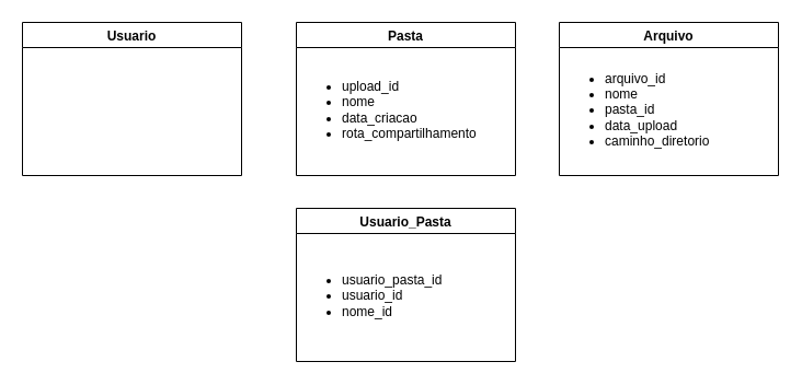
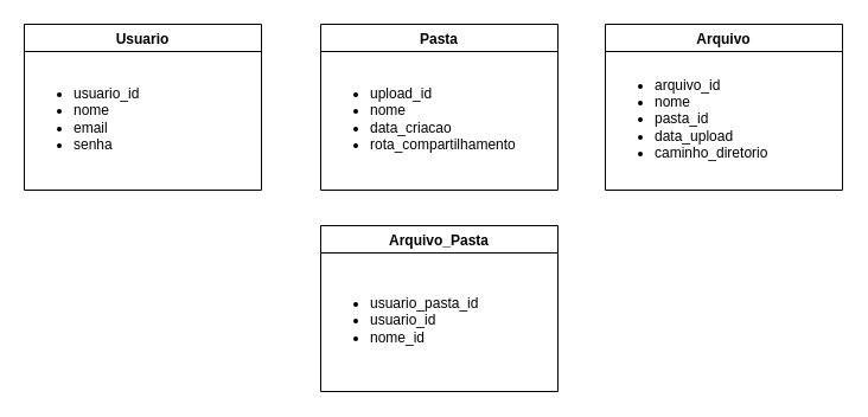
  <mxCell id="0" />
  <mxCell id="1" parent="0" />
  <mxCell id="2" value="Usuario" style="swimlane;" vertex="1" parent="1"><mxGeometry x="20" y="20" width="200" height="140" as="geometry" /></mxCell>
+ <mxCell id="3" value="&lt;ul&gt;&lt;li&gt;&lt;span style=&quot;background-color: initial;&quot;&gt;usuario_id&lt;/span&gt;&lt;/li&gt;&lt;li&gt;nome&lt;/li&gt;&lt;li&gt;email&lt;/li&gt;&lt;li&gt;senha&lt;/li&gt;&lt;/ul&gt;" style="text;strokeColor=none;fillColor=none;html=1;whiteSpace=wrap;verticalAlign=middle;overflow=hidden;" vertex="1" parent="2"><mxGeometry y="20" width="200" height="120" as="geometry" /></mxCell>
  <mxCell id="4" value="Pasta" style="swimlane;" vertex="1" parent="1"><mxGeometry x="270" y="20" width="200" height="140" as="geometry" /></mxCell>
  <mxCell id="5" value="&lt;ul&gt;&lt;li&gt;&lt;span style=&quot;background-color: initial;&quot;&gt;upload_id&lt;/span&gt;&lt;/li&gt;&lt;li&gt;nome&lt;/li&gt;&lt;li&gt;data_criacao&lt;/li&gt;&lt;li&gt;rota_compartilhamento&lt;/li&gt;&lt;/ul&gt;" style="text;strokeColor=none;fillColor=none;html=1;whiteSpace=wrap;verticalAlign=middle;overflow=hidden;" vertex="1" parent="4"><mxGeometry y="20" width="200" height="120" as="geometry" /></mxCell>
  <mxCell id="6" value="Arquivo" style="swimlane;" vertex="1" parent="1"><mxGeometry x="510" y="20" width="200" height="140" as="geometry" /></mxCell>
  <mxCell id="7" value="&lt;ul&gt;&lt;li&gt;&lt;span style=&quot;background-color: initial;&quot;&gt;arquivo_id&lt;/span&gt;&lt;/li&gt;&lt;li&gt;nome&lt;/li&gt;&lt;li&gt;pasta_id&lt;/li&gt;&lt;li&gt;data_upload&lt;/li&gt;&lt;li&gt;caminho_diretorio&lt;/li&gt;&lt;/ul&gt;" style="text;strokeColor=none;fillColor=none;html=1;whiteSpace=wrap;verticalAlign=middle;overflow=hidden;" vertex="1" parent="6"><mxGeometry y="20" width="200" height="120" as="geometry" /></mxCell>
- <mxCell id="8" value="Usuario_Pasta" style="swimlane;" vertex="1" parent="1"><mxGeometry x="270" y="190" width="200" height="140" as="geometry" /></mxCell>
+ <mxCell id="8" value="Arquivo_Pasta" style="swimlane;" vertex="1" parent="1"><mxGeometry x="270" y="190" width="200" height="140" as="geometry" /></mxCell>
  <mxCell id="9" value="&lt;ul&gt;&lt;li&gt;&lt;span style=&quot;background-color: initial;&quot;&gt;usuario_pasta_id&lt;/span&gt;&lt;/li&gt;&lt;li&gt;usuario_id&lt;/li&gt;&lt;li&gt;nome_id&lt;/li&gt;&lt;/ul&gt;" style="text;strokeColor=none;fillColor=none;html=1;whiteSpace=wrap;verticalAlign=middle;overflow=hidden;" vertex="1" parent="8"><mxGeometry y="20" width="200" height="120" as="geometry" /></mxCell>
